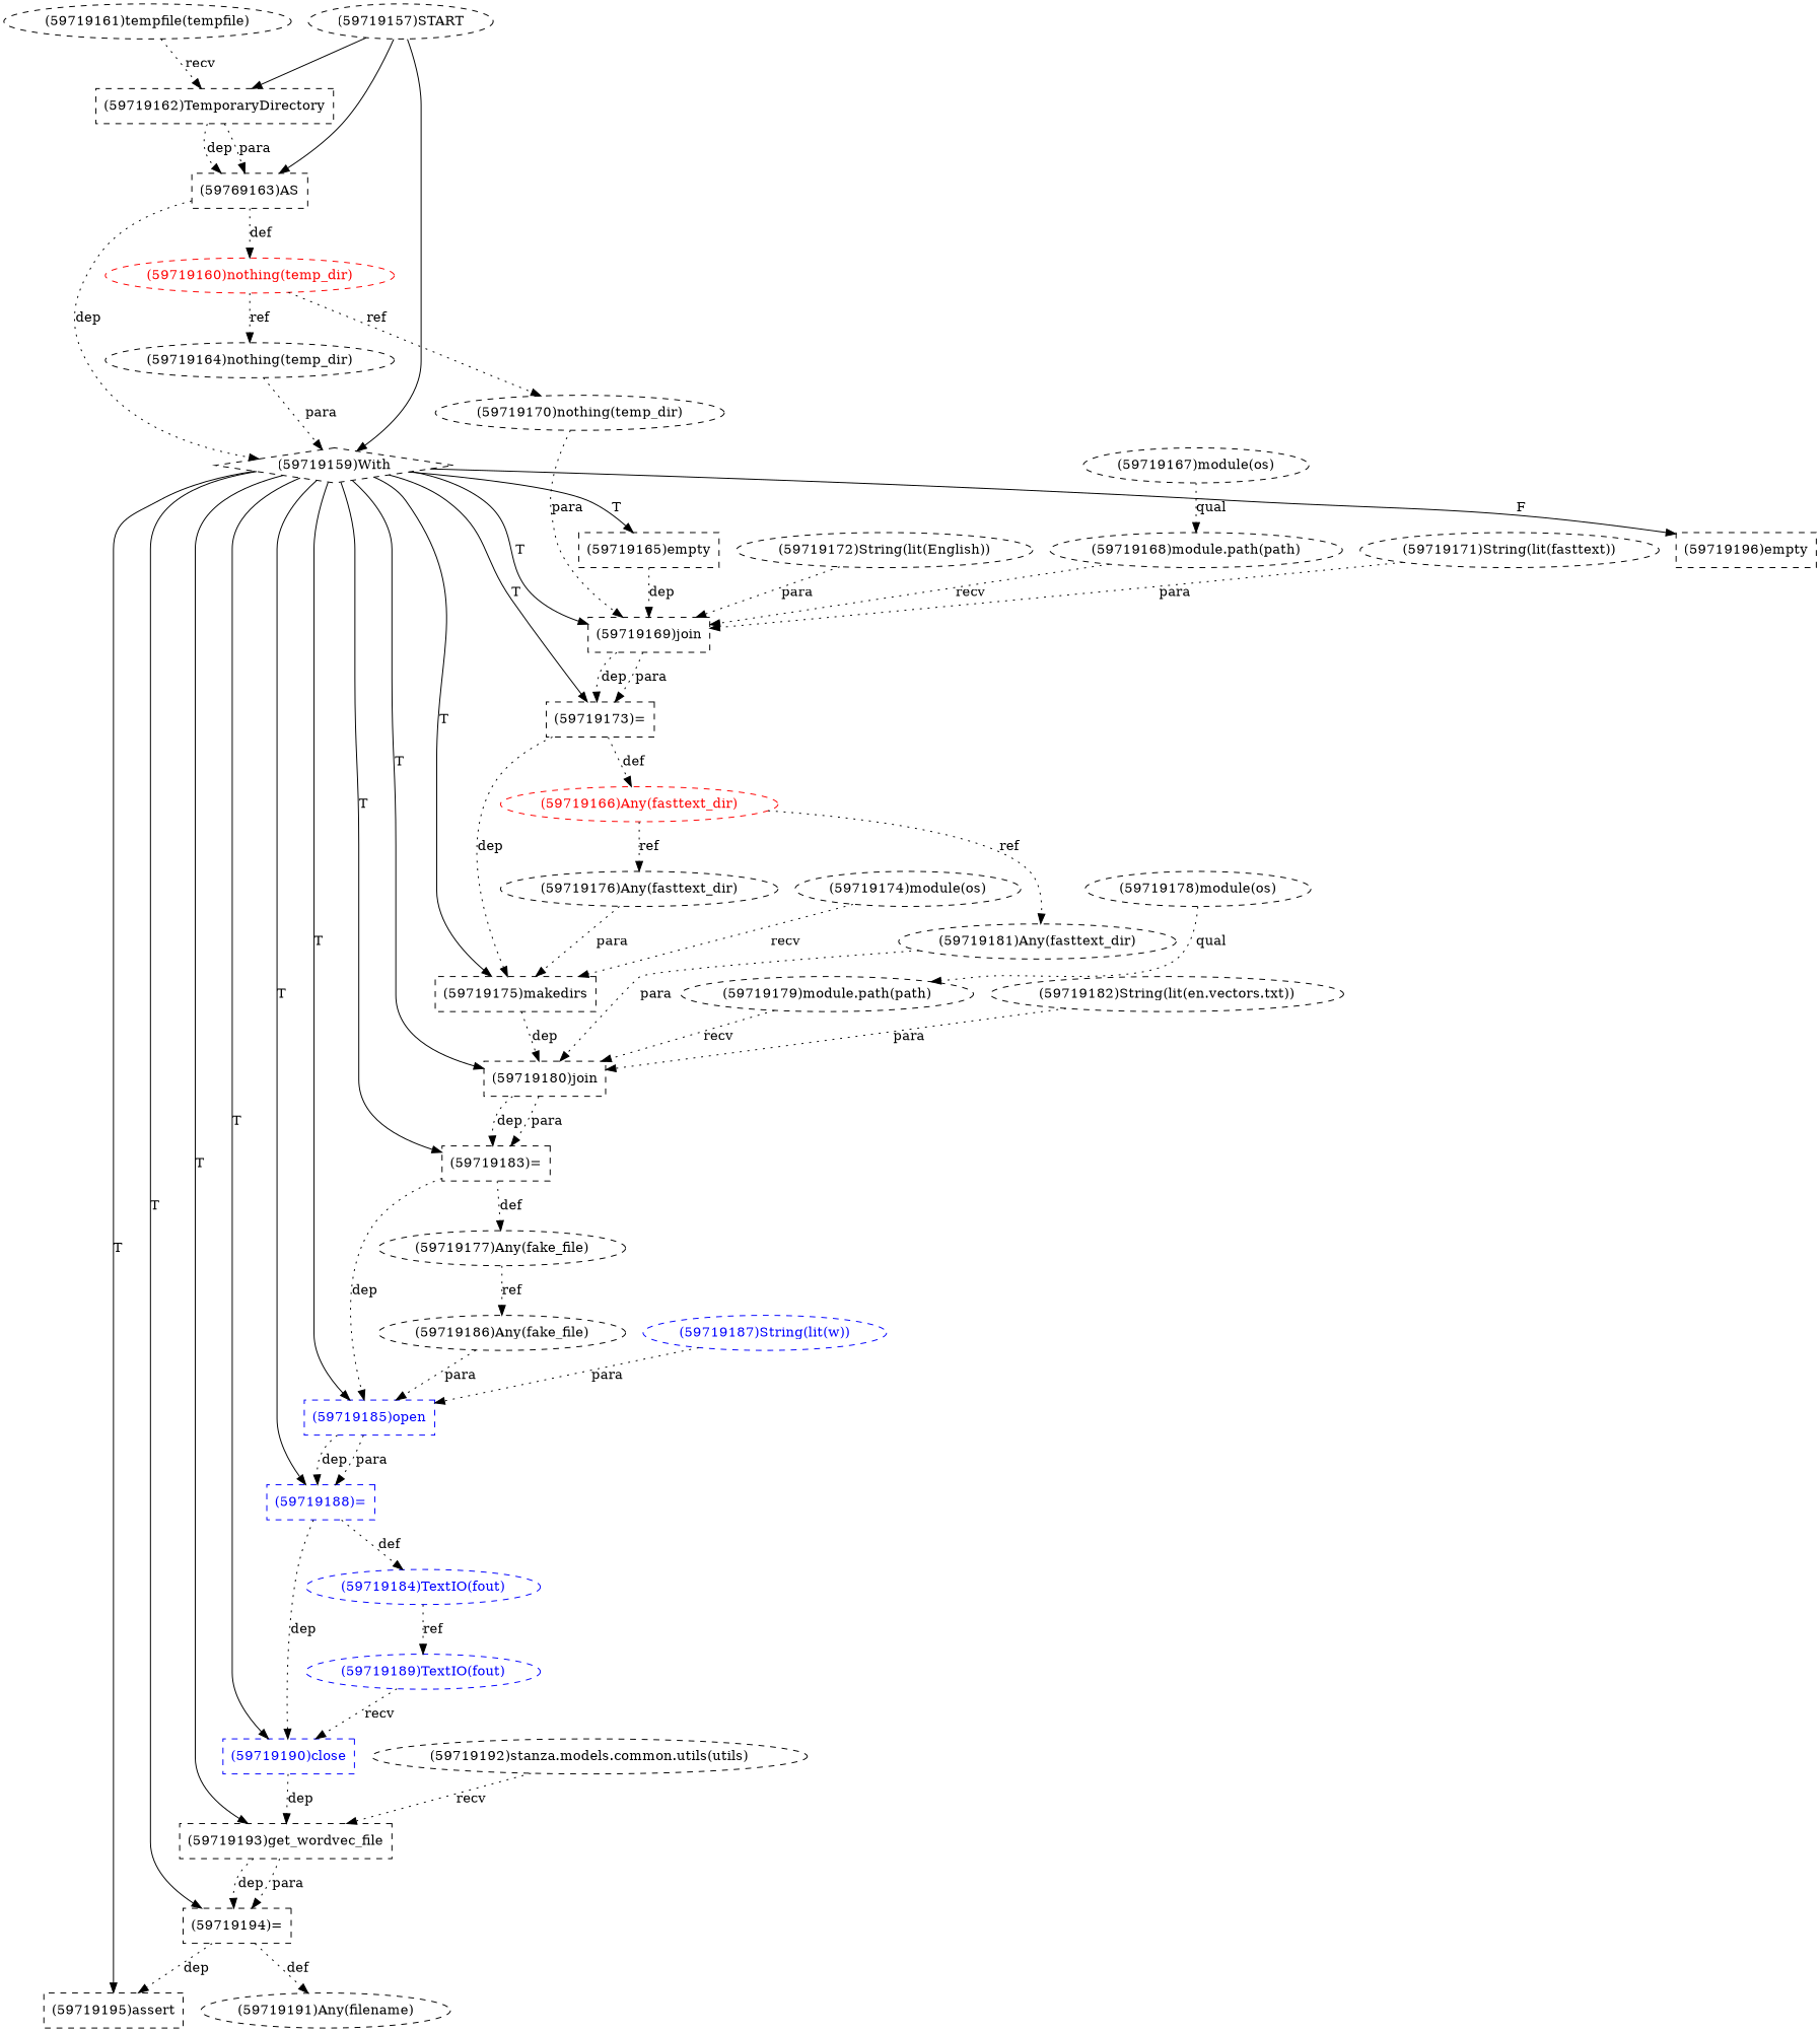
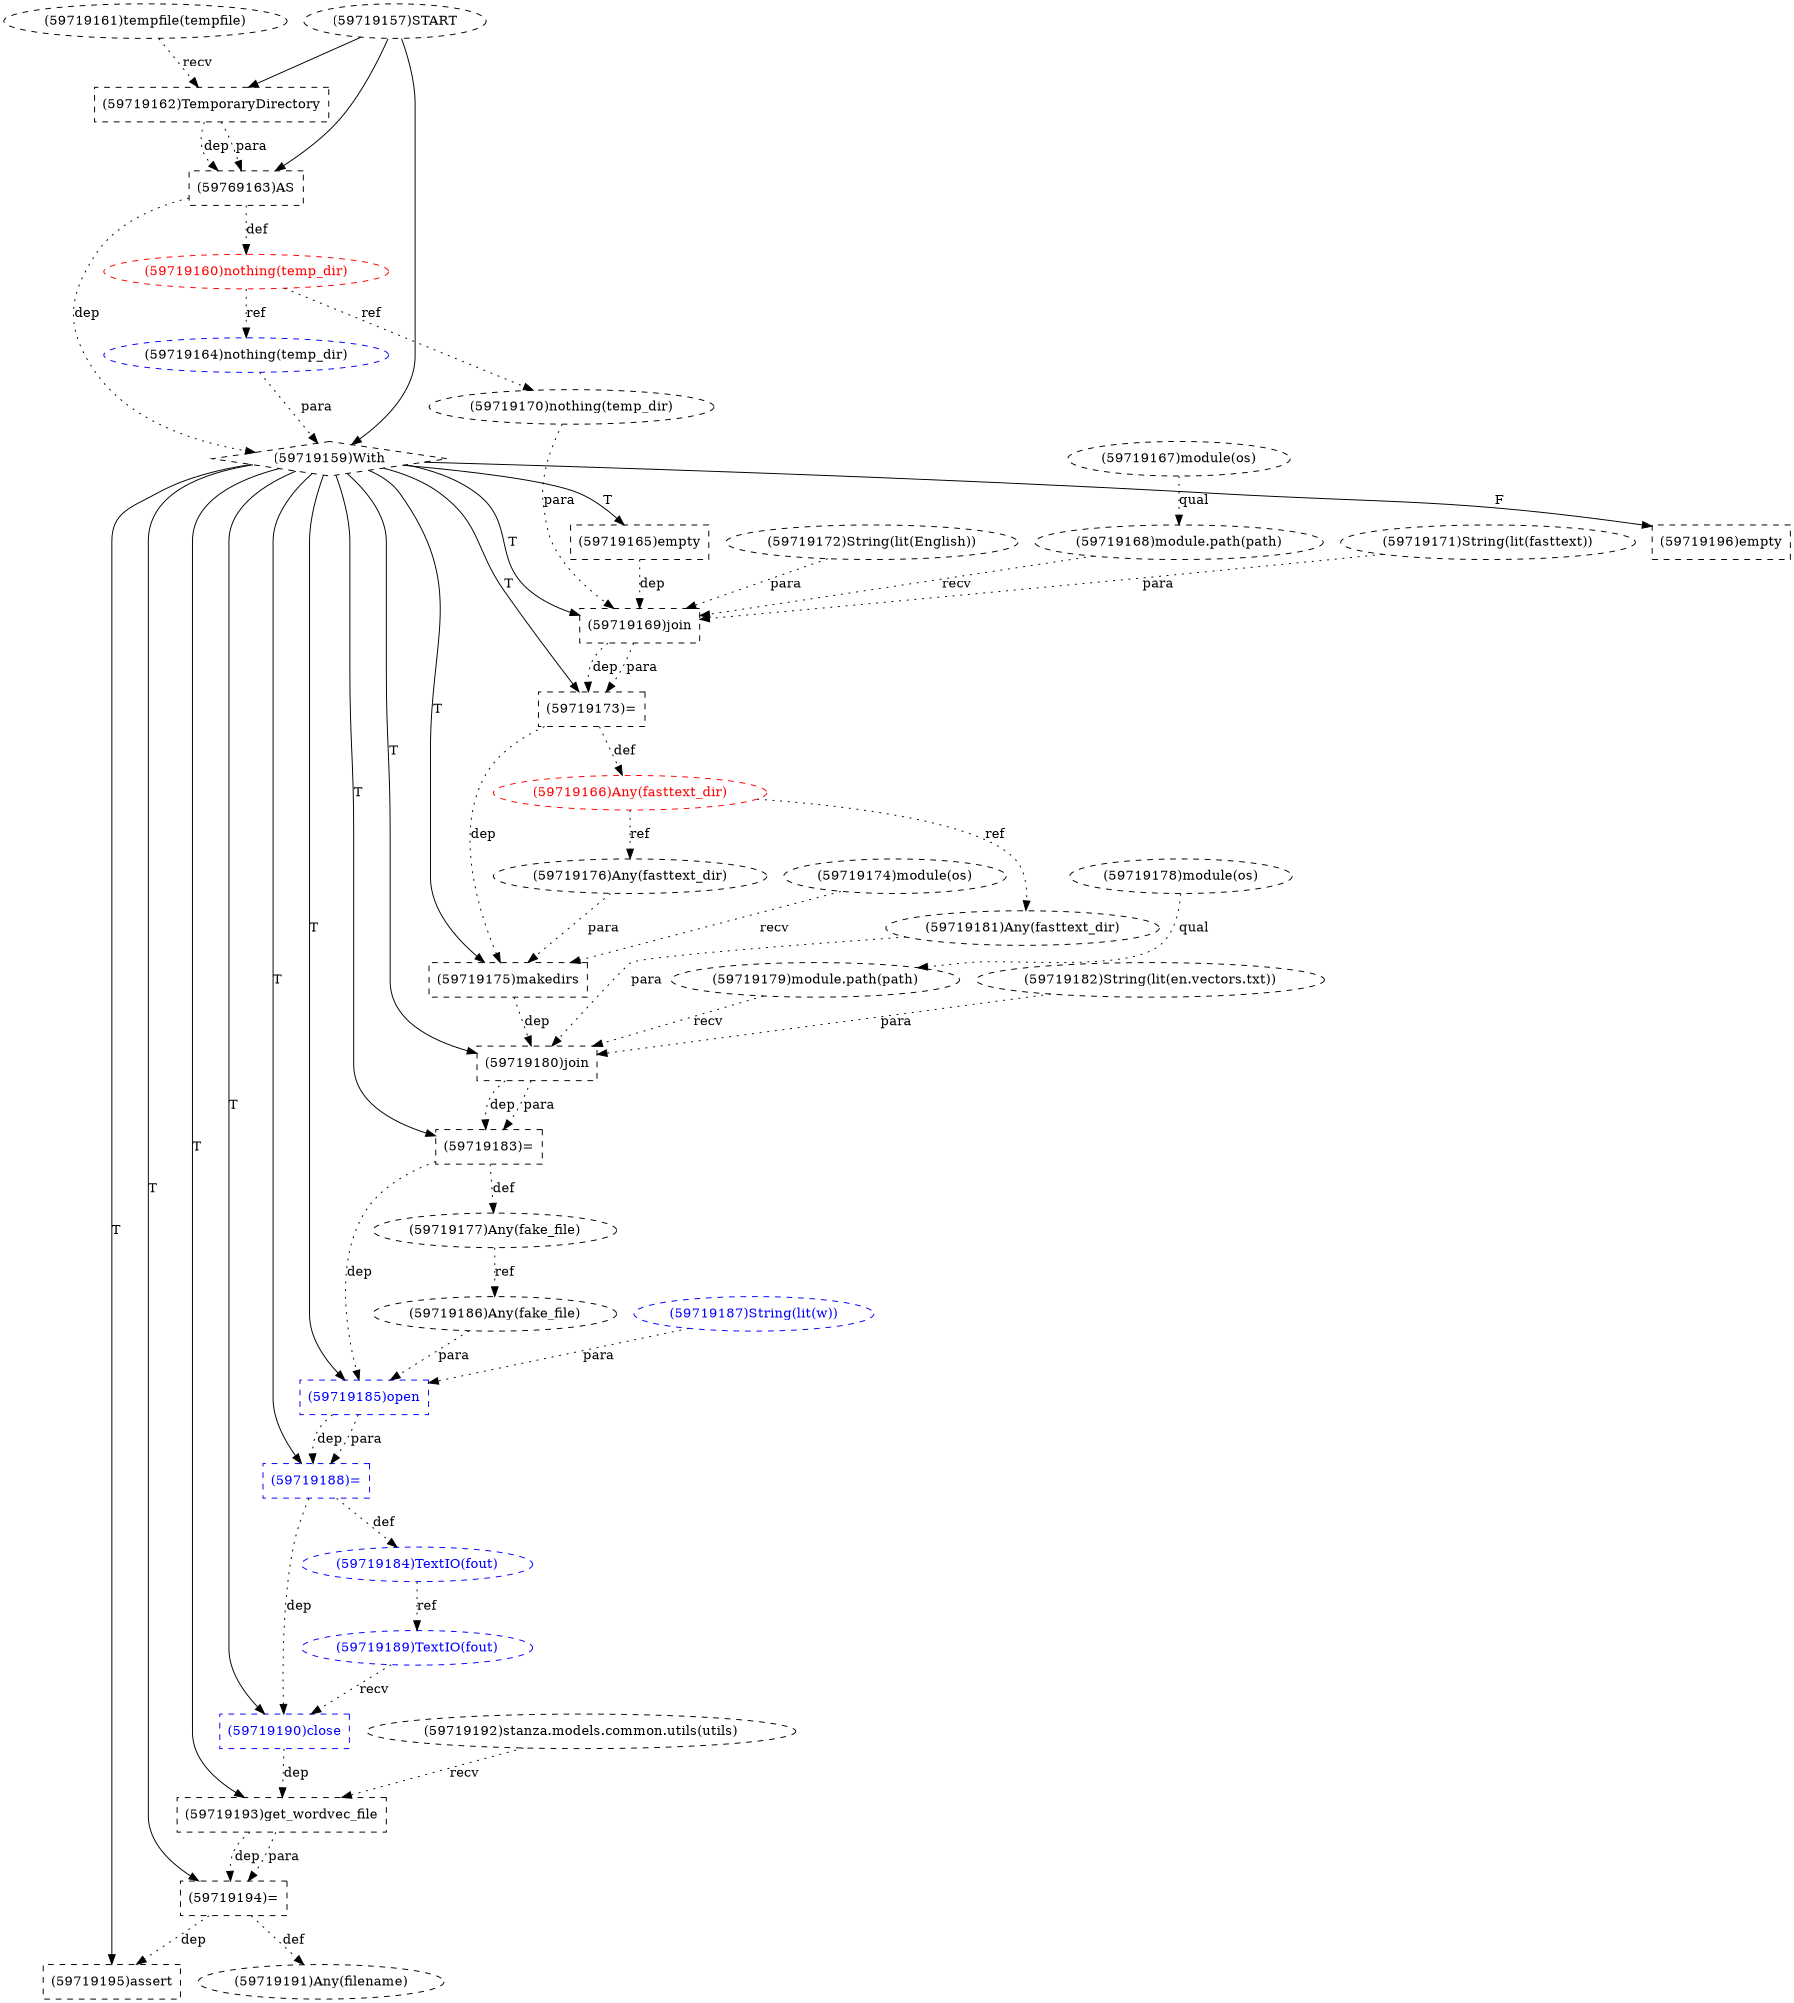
  digraph {
    node [shape=ellipse style=dashed]
    edge [style=dotted]
    n1 [label="(59769163)AS" shape=box]
    n2 [color=red fontcolor=red label="(59719160)nothing(temp_dir)"]
    n3 [label="(59719159)With" shape=diamond]
    n4 [label="(59719170)nothing(temp_dir)"]
-   n5 [label="(59719164)nothing(temp_dir)"]
+   n5 [label="(59719164)nothing(temp_dir)" color=blue]
    n6 [label="(59719173)=" shape=box]
    n7 [label="(59719175)makedirs" shape=box]
    n8 [label="(59719169)join" shape=box]
    n9 [label="(59719180)join" shape=box]
    n10 [label="(59719193)get_wordvec_file" shape=box]
    n11 [label="(59719194)=" shape=box]
    n12 [label="(59719183)=" shape=box]
    n13 [color=blue fontcolor=blue label="(59719185)open" shape=box]
    n14 [label="(59719195)assert" shape=box]
    n15 [color=blue fontcolor=blue label="(59719188)=" shape=box]
    n16 [label="(59719196)empty" shape=box]
    n17 [label="(59719165)empty" shape=box]
    n18 [color=blue fontcolor=blue label="(59719190)close" shape=box]
    n19 [color=red fontcolor=red label="(59719166)Any(fasttext_dir)"]
    n20 [label="(59719181)Any(fasttext_dir)"]
    n21 [label="(59719176)Any(fasttext_dir)"]
    n22 [label="(59719172)String(lit(English))"]
    n23 [label="(59719161)tempfile(tempfile)"]
    n24 [label="(59719162)TemporaryDirectory" shape=box]
    n25 [color=blue fontcolor=blue label="(59719184)TextIO(fout)"]
    n26 [color=blue fontcolor=blue label="(59719189)TextIO(fout)"]
    n27 [label="(59719191)Any(filename)"]
    n28 [color=black fontcolor=black label="(59719177)Any(fake_file)"]
    n29 [label="(59719186)Any(fake_file)"]
    n30 [label="(59719157)START" shape=""]
    n31 [label="(59719174)module(os)"]
    n32 [label="(59719179)module.path(path)"]
    n33 [label="(59719168)module.path(path)"]
    n34 [label="(59719171)String(lit(fasttext))"]
    n35 [label="(59719182)String(lit(en.vectors.txt))"]
    n36 [label="(59719167)module(os)"]
    n37 [label="(59719178)module(os)"]
    n38 [color=blue fontcolor=blue label="(59719187)String(lit(w))"]
    n39 [label="(59719192)stanza.models.common.utils(utils)"]
    n1 -> n2 [label=def]
    n1 -> n3 [label=dep]
    n2 -> n4 [label=ref]
    n2 -> n5 [label=ref]
    n3 -> n6 [label=T style=""]
    n3 -> n7 [label=T style=""]
    n3 -> n8 [label=T style=""]
    n3 -> n9 [label=T style=""]
    n3 -> n10 [label=T style=""]
    n3 -> n11 [label=T style=""]
    n3 -> n12 [label=T style=""]
    n3 -> n13 [label=T style=""]
    n3 -> n14 [label=T style=""]
    n3 -> n15 [label=T style=""]
    n3 -> n16 [label=F style=""]
    n3 -> n17 [label=T style=""]
    n3 -> n18 [label=T style=""]
    n4 -> n8 [label=para]
    n5 -> n3 [label=para]
    n6 -> n7 [label=dep]
    n6 -> n19 [label=def]
    n7 -> n9 [label=dep]
    n8 -> n6 [label=dep]
    n8 -> n6 [label=para]
    n9 -> n12 [label=dep]
    n9 -> n12 [label=para]
    n10 -> n11 [label=dep]
    n10 -> n11 [label=para]
    n11 -> n14 [label=dep]
    n11 -> n27 [label=def]
    n12 -> n13 [label=dep]
    n12 -> n28 [label=def]
    n13 -> n15 [label=dep]
    n13 -> n15 [label=para]
    n15 -> n18 [label=dep]
    n15 -> n25 [label=def]
    n17 -> n8 [label=dep]
    n18 -> n10 [label=dep]
    n19 -> n20 [label=ref]
    n19 -> n21 [label=ref]
    n20 -> n9 [label=para]
    n21 -> n7 [label=para]
    n22 -> n8 [label=para]
    n23 -> n24 [label=recv]
    n24 -> n1 [label=dep]
    n24 -> n1 [label=para]
    n25 -> n26 [label=ref]
    n26 -> n18 [label=recv]
    n28 -> n29 [label=ref]
    n29 -> n13 [label=para]
    n30 -> n1 [style=solid]
    n30 -> n3 [style=solid]
    n30 -> n24 [style=solid]
    n31 -> n7 [label=recv]
    n32 -> n9 [label=recv]
    n33 -> n8 [label=recv]
    n34 -> n8 [label=para]
    n35 -> n9 [label=para]
    n36 -> n33 [label=qual]
    n37 -> n32 [label=qual]
    n38 -> n13 [label=para]
    n39 -> n10 [label=recv]
  }
